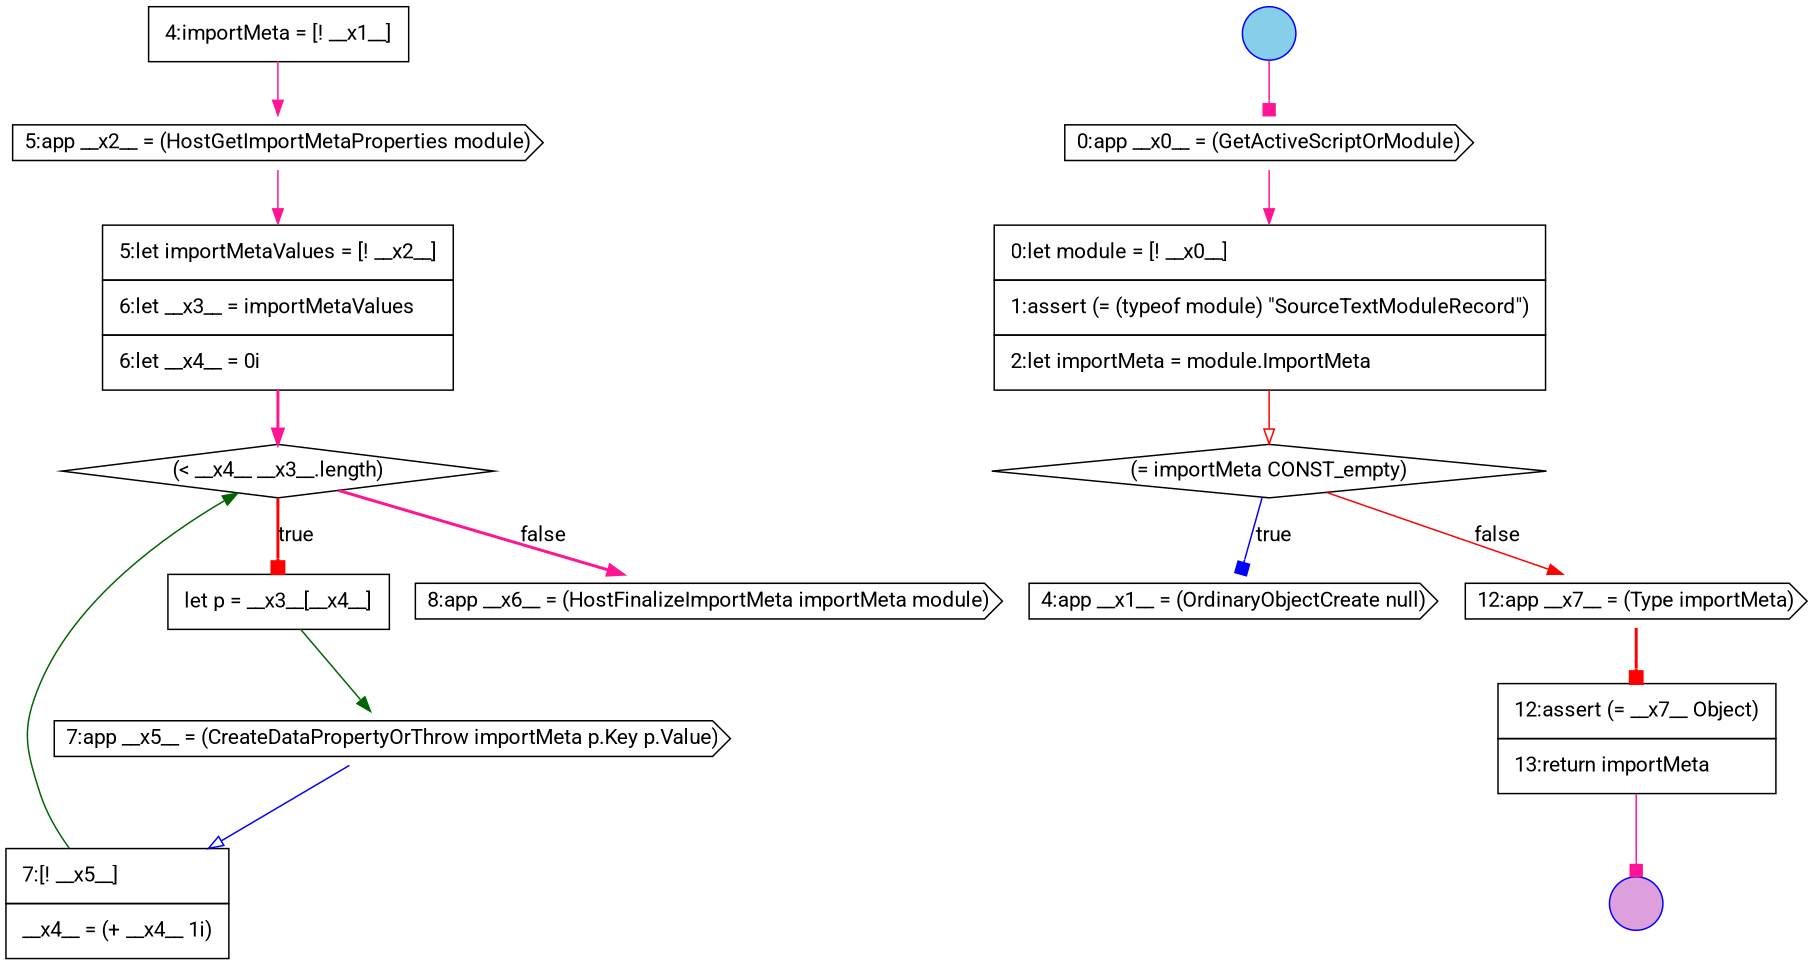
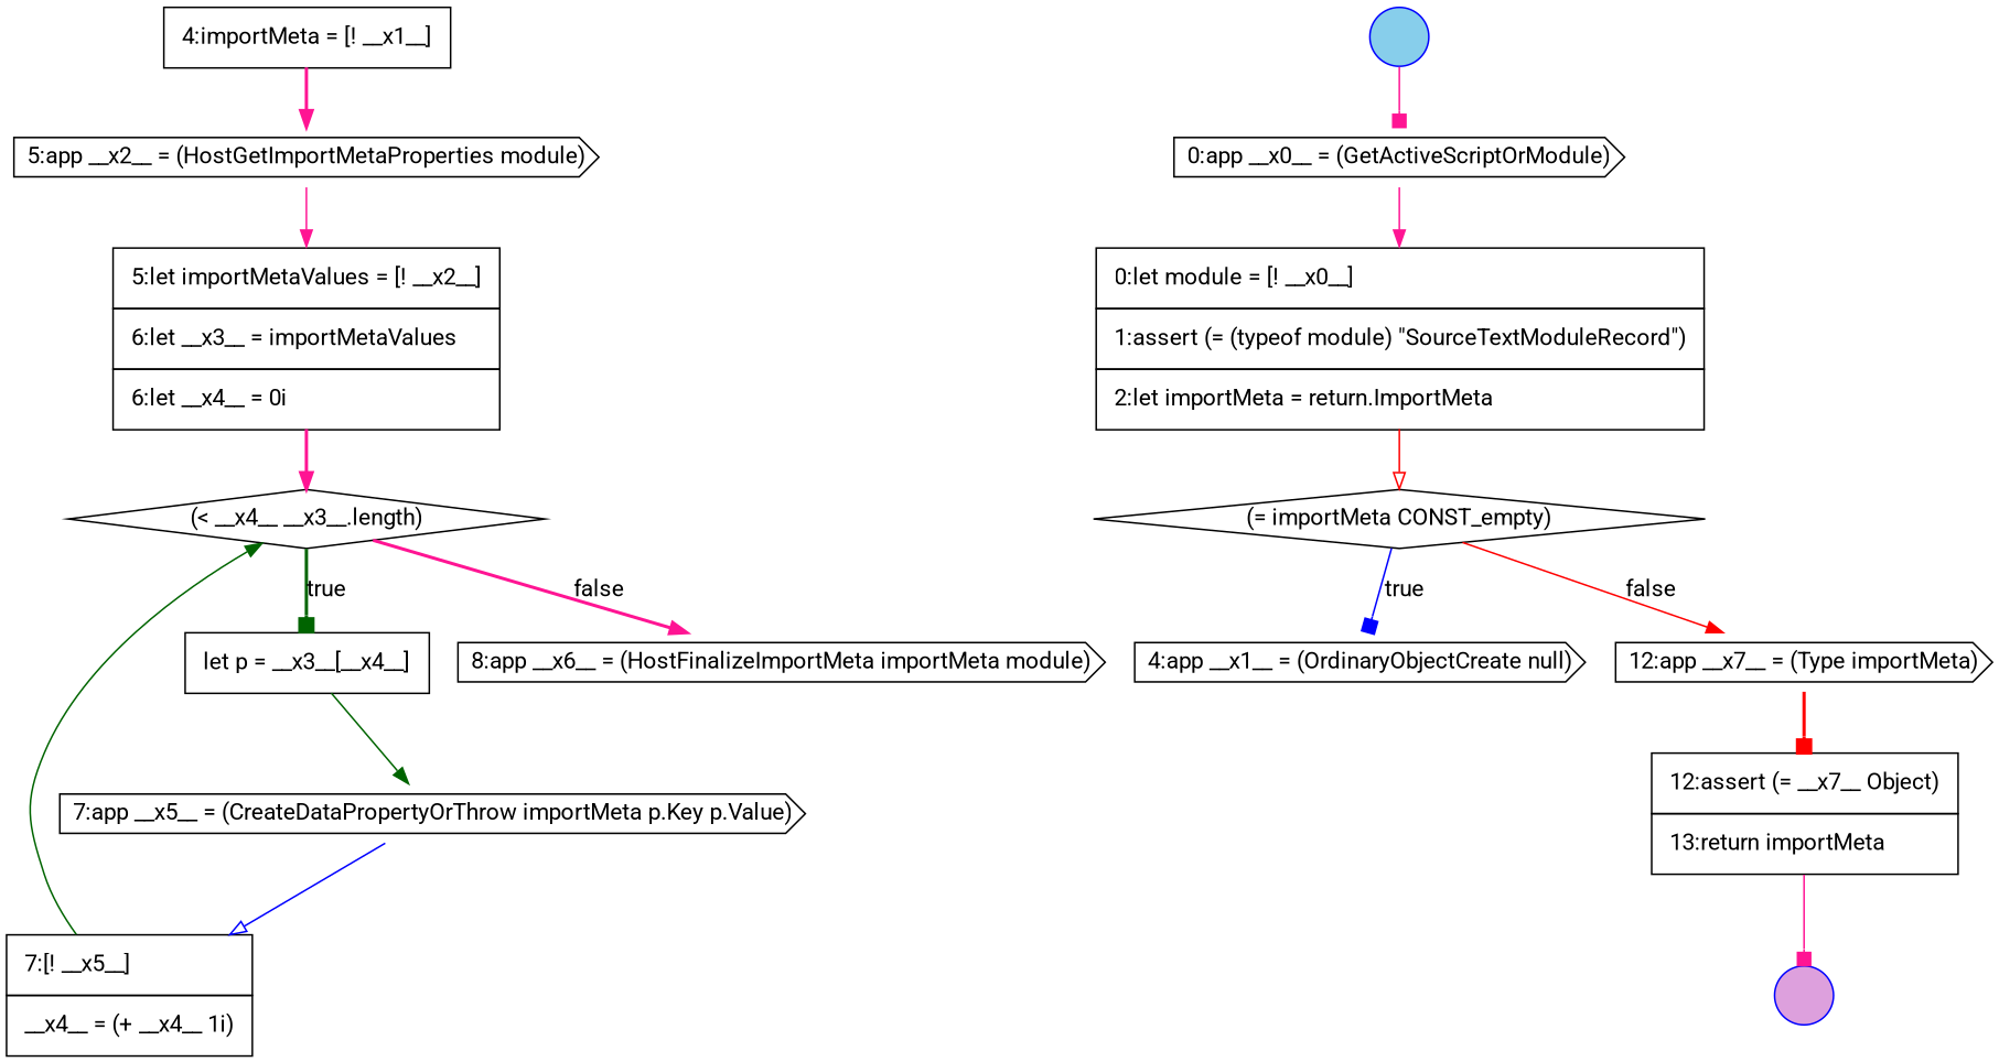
  digraph {
    fontname=Roboto
    node [color=black fillcolor=white fontname=Roboto shape=none style=filled]
    edge [arrowhead=normal color=deeppink fontname=Roboto style=solid]
    n1 [label=<<font color="black">     <table border="0" cellborder="1" cellspacing="0" cellpadding="10">       <tr><td align="left">4:importMeta = [! __x1__]</td></tr>     </table>   </font>> margin=0]
    n2 [label=<<font color="black">5:app __x2__ = (HostGetImportMetaProperties module)</font>> shape=cds]
    n3 [label=<<font color="black">     <table border="0" cellborder="1" cellspacing="0" cellpadding="10">       <tr><td align="left">5:let importMetaValues = [! __x2__]</td></tr>       <tr><td align="left">6:let __x3__ = importMetaValues</td></tr>       <tr><td align="left">6:let __x4__ = 0i</td></tr>     </table>   </font>> margin=0]
    n4 [label=<<font color="black">     <table border="0" cellborder="1" cellspacing="0" cellpadding="10">       <tr><td align="left">12:assert (= __x7__ Object)</td></tr>       <tr><td align="left">13:return importMeta</td></tr>     </table>   </font>> margin=0]
    n5 [color=blue fillcolor=plum label=" " shape=circle]
-   n6 [label=<<font color="black">     <table border="0" cellborder="1" cellspacing="0" cellpadding="10">       <tr><td align="left">0:let module = [! __x0__]</td></tr>       <tr><td align="left">1:assert (= (typeof module) &quot;SourceTextModuleRecord&quot;)</td></tr>       <tr><td align="left">2:let importMeta = module.ImportMeta</td></tr>     </table>   </font>> margin=0]
+   n6 [label=<<font color="black">     <table border="0" cellborder="1" cellspacing="0" cellpadding="10">       <tr><td align="left">0:let module = [! __x0__]</td></tr>       <tr><td align="left">1:assert (= (typeof module) &quot;SourceTextModuleRecord&quot;)</td></tr>       <tr><td align="left">2:let importMeta = return.ImportMeta</td></tr>     </table>   </font>> margin=0]
    n7 [label=<<font color="black">(= importMeta CONST_empty)</font>> shape=diamond]
    n8 [label=<<font color="black">4:app __x1__ = (OrdinaryObjectCreate null)</font>> shape=cds]
    n9 [label=<<font color="black">12:app __x7__ = (Type importMeta)</font>> shape=cds]
    n10 [label=<<font color="black">     <table border="0" cellborder="1" cellspacing="0" cellpadding="10">       <tr><td align="left">let p = __x3__[__x4__]</td></tr>     </table>   </font>> margin=0]
    n11 [label=<<font color="black">7:app __x5__ = (CreateDataPropertyOrThrow importMeta p.Key p.Value)</font>> shape=cds]
    n12 [label=<<font color="black">     <table border="0" cellborder="1" cellspacing="0" cellpadding="10">       <tr><td align="left">7:[! __x5__]</td></tr>       <tr><td align="left">__x4__ = (+ __x4__ 1i)</td></tr>     </table>   </font>> margin=0]
    n13 [color=blue fillcolor=skyblue label=" " shape=circle]
    n14 [label=<<font color="black">0:app __x0__ = (GetActiveScriptOrModule)</font>> shape=cds]
    n15 [label=<<font color="black">8:app __x6__ = (HostFinalizeImportMeta importMeta module)</font>> shape=cds]
    n16 [label=<<font color="black">(&lt; __x4__ __x3__.length)</font>> shape=diamond]
-   n1 -> n2
+   n1 -> n2 [style=bold]
    n2 -> n3
    n3 -> n16 [style=bold]
    n4 -> n5 [arrowhead=box]
    n6 -> n7 [arrowhead=onormal color=red]
    n7 -> n8 [arrowhead=box color=blue label=<<font color="black">true</font>>]
    n7 -> n9 [color=red label=<<font color="black">false</font>>]
    n9 -> n4 [arrowhead=box color=red style=bold]
    n10 -> n11 [color=darkgreen]
    n11 -> n12 [arrowhead=onormal color=blue]
    n12 -> n16 [color=darkgreen]
    n13 -> n14 [arrowhead=box]
    n14 -> n6
-   n16 -> n10 [arrowhead=box color=red label=<<font color="black">true</font>> style=bold]
+   n16 -> n10 [arrowhead=box color=darkgreen label=<<font color="black">true</font>> style=bold]
    n16 -> n15 [label=<<font color="black">false</font>> style=bold]
  }
